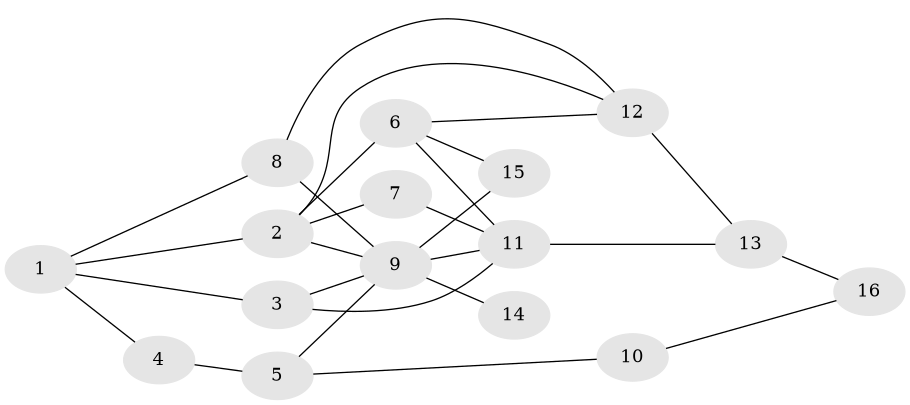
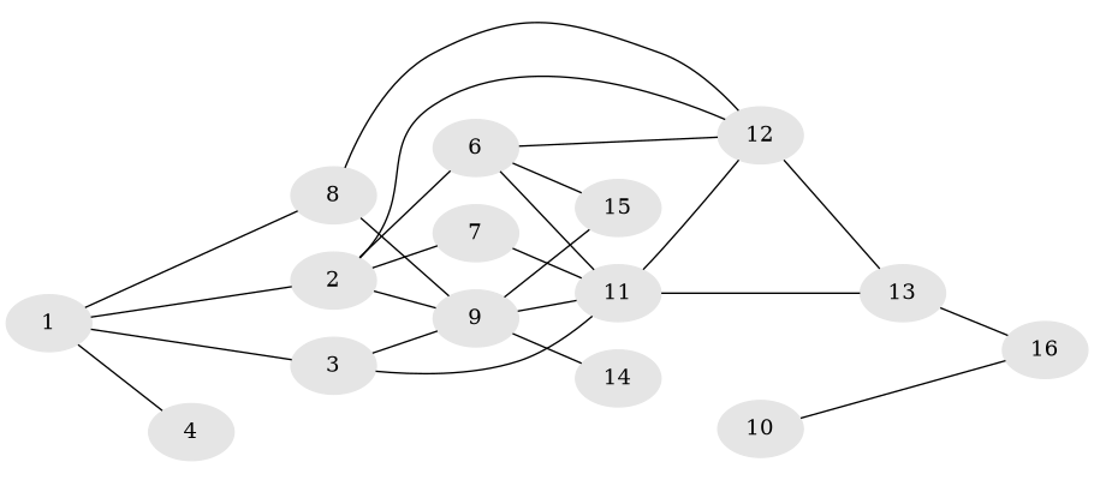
  graph {
    rankdir=LR
    node [color=gray90 style=filled]
    edge [weight=1.0]
    1
    2
    3
    4
    8
    6
    7
    9
    12
    11
-   5
    15
    14
    13
    10
    16
    1 -- 2
    1 -- 3
    1 -- 4
    1 -- 8
    2 -- 6
    2 -- 7
    2 -- 9
    2 -- 12
    3 -- 9
    3 -- 11
-   4 -- 5
    8 -- 9 [weight=4.0]
    8 -- 12
    6 -- 12
    6 -- 11
    6 -- 15
    7 -- 11
    9 -- 11
    9 -- 15
    9 -- 14
    12 -- 13
+   11 -- 12
    11 -- 13 [weight=2.0]
-   5 -- 9
-   5 -- 10
    13 -- 16
    10 -- 16
  }
